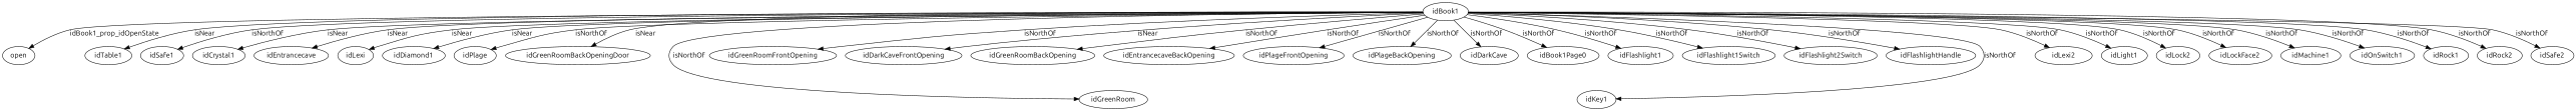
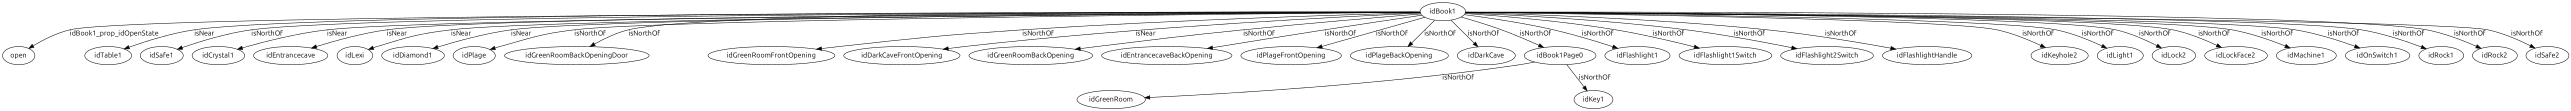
  strict digraph {
    fontname=Ubuntu
    node [fontname=Ubuntu node_type=entity_node]
    edge [edge_type=relationship fontname=Ubuntu]
    open [node_type=property_node]
    idBook1
    idTable1
    idSafe1
    idCrystal1
    idEntrancecave
    idLexi
    idDiamond1
    idPlage
    idGreenRoomBackOpeningDoor
    idGreenRoom
    idGreenRoomFrontOpening
    idDarkCaveFrontOpening
    idGreenRoomBackOpening
    idEntrancecaveBackOpening
    idPlageFrontOpening
    idPlageBackOpening
    idDarkCave
    n19 [label=idBook1Page0]
    idFlashlight1
    idFlashlight1Switch
    idFlashlight2Switch
    idFlashlightHandle
    idKey1
-   idKeyhole2 [label=idLexi2]
+   idKeyhole2
    idLight1
    idLock2
    idLockFace2
    idMachine1
    idOnSwitch1
    idRock1
    idRock2
    idSafe2
    idBook1 -> open [edge_type=property label=idBook1_prop_idOpenState]
    idBook1 -> idTable1 [label=isNear]
    idBook1 -> idSafe1 [label=isNorthOf]
    idBook1 -> idCrystal1 [label=isNear]
    idBook1 -> idEntrancecave [label=isNear]
    idBook1 -> idLexi [label=isNear]
    idBook1 -> idDiamond1 [label=isNear]
    idBook1 -> idPlage [label=isNorthOf]
-   idBook1 -> idGreenRoomBackOpeningDoor [label=isNear]
-   idBook1 -> idGreenRoom [label=isNorthOf]
+   idBook1 -> idGreenRoomBackOpeningDoor [label=isNorthOf]
+   n19 -> idGreenRoom [label=isNorthOf]
    idBook1 -> idGreenRoomFrontOpening [label=isNorthOf]
    idBook1 -> idDarkCaveFrontOpening [label=isNear]
    idBook1 -> idGreenRoomBackOpening [label=isNorthOf]
    idBook1 -> idEntrancecaveBackOpening [label=isNorthOf]
    idBook1 -> idPlageFrontOpening [label=isNorthOf]
    idBook1 -> idPlageBackOpening [label=isNorthOf]
    idBook1 -> idDarkCave [label=isNorthOf]
    idBook1 -> n19 [label=isNorthOf]
    idBook1 -> idFlashlight1 [label=isNorthOf]
    idBook1 -> idFlashlight1Switch [label=isNorthOf]
    idBook1 -> idFlashlight2Switch [label=isNorthOf]
    idBook1 -> idFlashlightHandle [label=isNorthOf]
-   idBook1 -> idKey1 [label=isNorthOf]
+   n19 -> idKey1 [label=isNorthOf]
    idBook1 -> idKeyhole2 [label=isNorthOf]
    idBook1 -> idLight1 [label=isNorthOf]
    idBook1 -> idLock2 [label=isNorthOf]
    idBook1 -> idLockFace2 [label=isNorthOf]
    idBook1 -> idMachine1 [label=isNorthOf]
    idBook1 -> idOnSwitch1 [label=isNorthOf]
    idBook1 -> idRock1 [label=isNorthOf]
    idBook1 -> idRock2 [label=isNorthOf]
    idBook1 -> idSafe2 [label=isNorthOf]
  }
